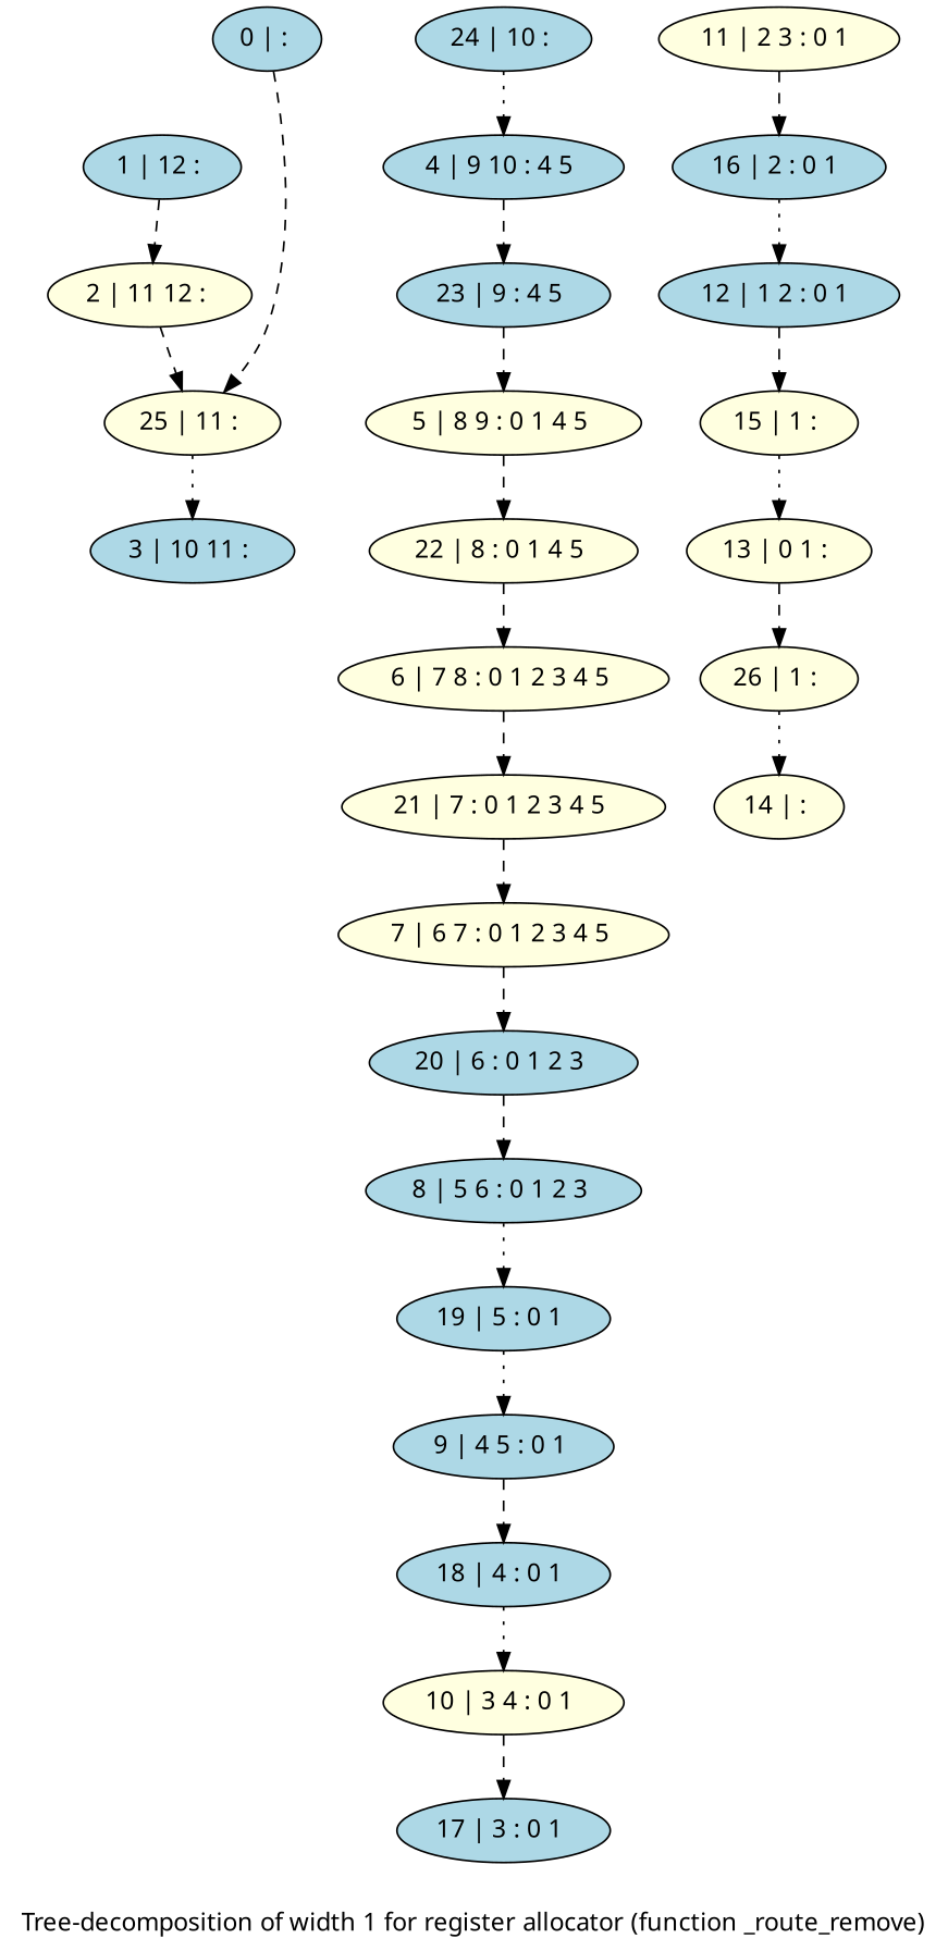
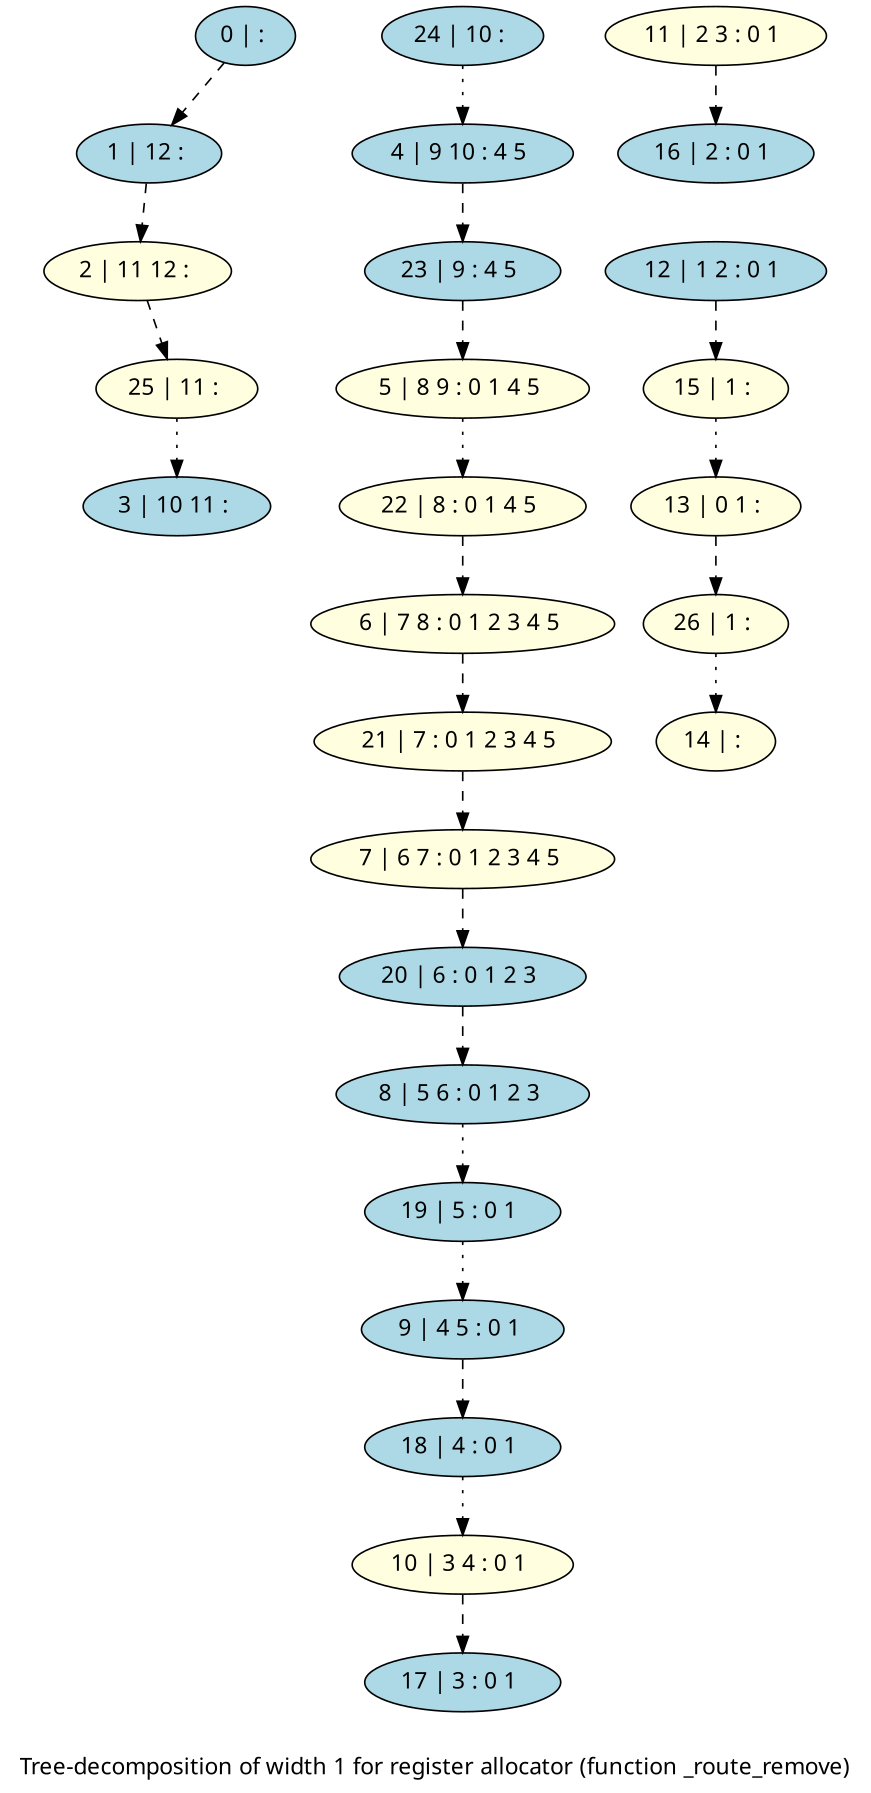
  digraph {
    fontname="Noto Sans"
    label="Tree-decomposition of width 1 for register allocator (function _route_remove)"
    node [fillcolor=lightblue fontname="Noto Sans" style=filled]
    edge [fontname="Noto Sans" style=dashed]
    n1 [label="0 | : "]
    n2 [label="1 | 12 : "]
    n3 [fillcolor=lightyellow label="2 | 11 12 : "]
    n4 [fillcolor=lightyellow label="25 | 11 : "]
    n5 [label="3 | 10 11 : "]
    n6 [label="24 | 10 : "]
    n7 [label="4 | 9 10 : 4 5 "]
    n8 [label="23 | 9 : 4 5 "]
    n9 [fillcolor=lightyellow label="5 | 8 9 : 0 1 4 5 "]
    n10 [fillcolor=lightyellow label="22 | 8 : 0 1 4 5 "]
    n11 [fillcolor=lightyellow label="6 | 7 8 : 0 1 2 3 4 5 "]
    n12 [fillcolor=lightyellow label="21 | 7 : 0 1 2 3 4 5 "]
    n13 [fillcolor=lightyellow label="7 | 6 7 : 0 1 2 3 4 5 "]
    n14 [label="20 | 6 : 0 1 2 3 "]
    n15 [label="8 | 5 6 : 0 1 2 3 "]
    n16 [label="19 | 5 : 0 1 "]
    n17 [label="9 | 4 5 : 0 1 "]
    n18 [label="18 | 4 : 0 1 "]
    n19 [fillcolor=lightyellow label="10 | 3 4 : 0 1 "]
    n20 [label="17 | 3 : 0 1 "]
    n21 [fillcolor=lightyellow label="11 | 2 3 : 0 1 "]
    n22 [label="16 | 2 : 0 1 "]
    n23 [label="12 | 1 2 : 0 1 "]
    n24 [fillcolor=lightyellow label="15 | 1 : "]
    n25 [fillcolor=lightyellow label="13 | 0 1 : "]
    n26 [fillcolor=lightyellow label="26 | 1 : "]
    n27 [fillcolor=lightyellow label="14 | : "]
-   n1 -> n4
+   n1 -> n2
    n2 -> n3
    n3 -> n4
    n4 -> n5 [style=dotted]
    n6 -> n7 [style=dotted]
    n7 -> n8
    n8 -> n9
-   n9 -> n10
+   n9 -> n10 [style=dotted]
    n10 -> n11
    n11 -> n12
    n12 -> n13
    n13 -> n14
    n14 -> n15
    n15 -> n16 [style=dotted]
    n16 -> n17 [style=dotted]
    n17 -> n18
    n18 -> n19 [style=dotted]
    n19 -> n20
    n21 -> n22
-   n22 -> n23 [style=dotted]
    n23 -> n24
    n24 -> n25 [style=dotted]
    n25 -> n26
    n26 -> n27 [style=dotted]
  }
